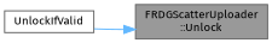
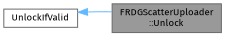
  digraph {
    rankdir=RL
    fontname="Fira Sans"
    node [fontname="Fira Sans" fontsize=10 shape=box style=filled]
    n1 [color=gray40 fillcolor=grey60 fontcolor=black height=0.2 label="FRDGScatterUploader\l::Unlock" width=0.4]
    n2 [color=grey40 fillcolor=white height=0.2 label=UnlockIfValid width=0.4]
-   n1 -> n2 [color=steelblue1 dir=back fontname="Fira Sans" fontsize=10 labelfontname=Helvetica labelfontsize=10 style=solid]
+   n2 -> n1 [color=steelblue1 dir=back fontname="Fira Sans" fontsize=10 labelfontname=Helvetica labelfontsize=10 style=solid]
  }
